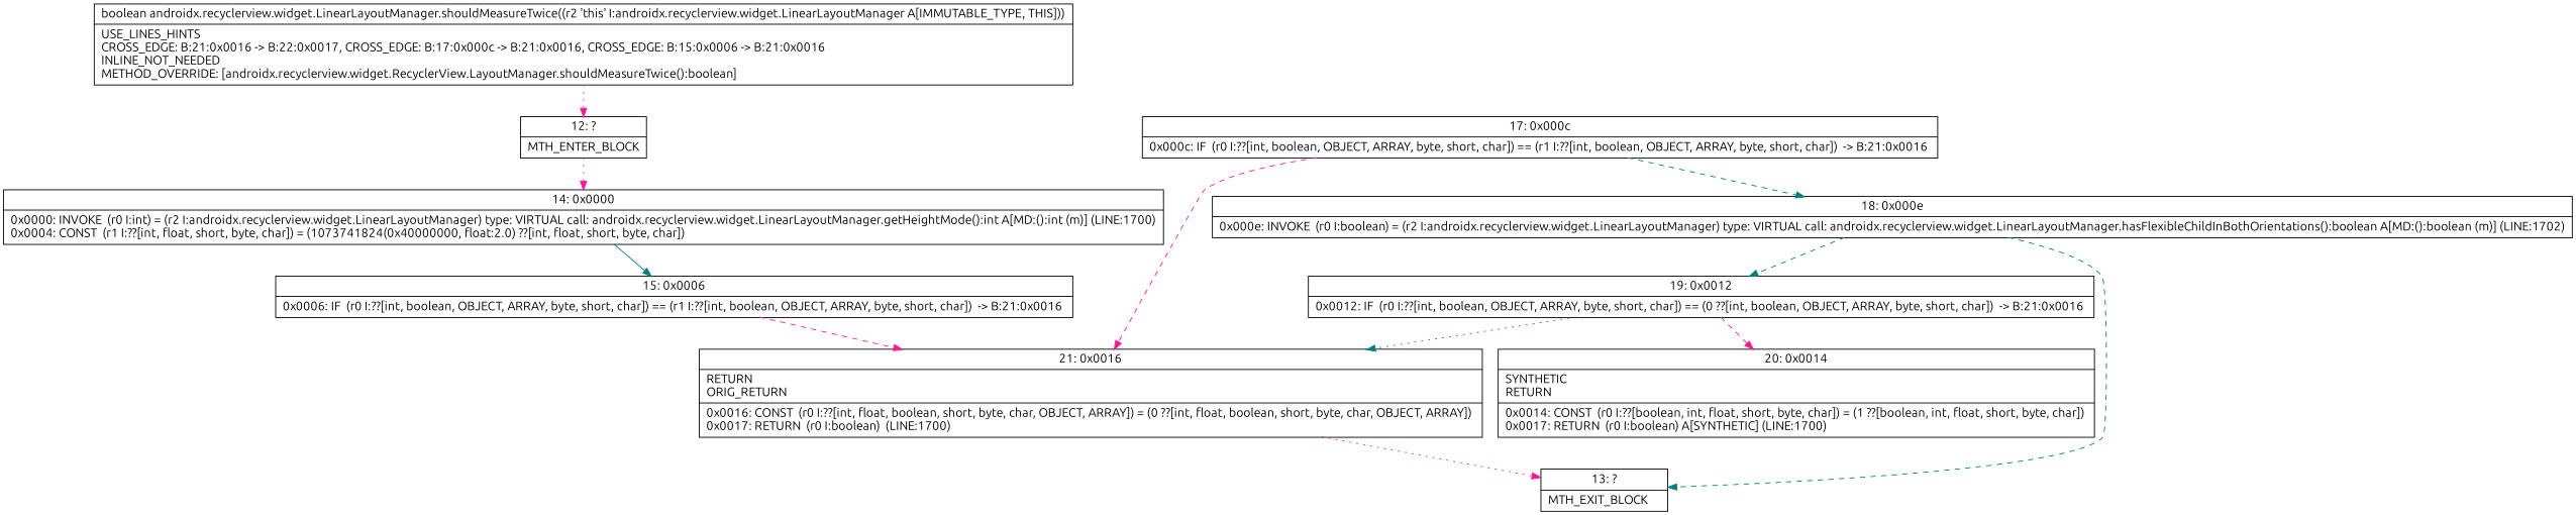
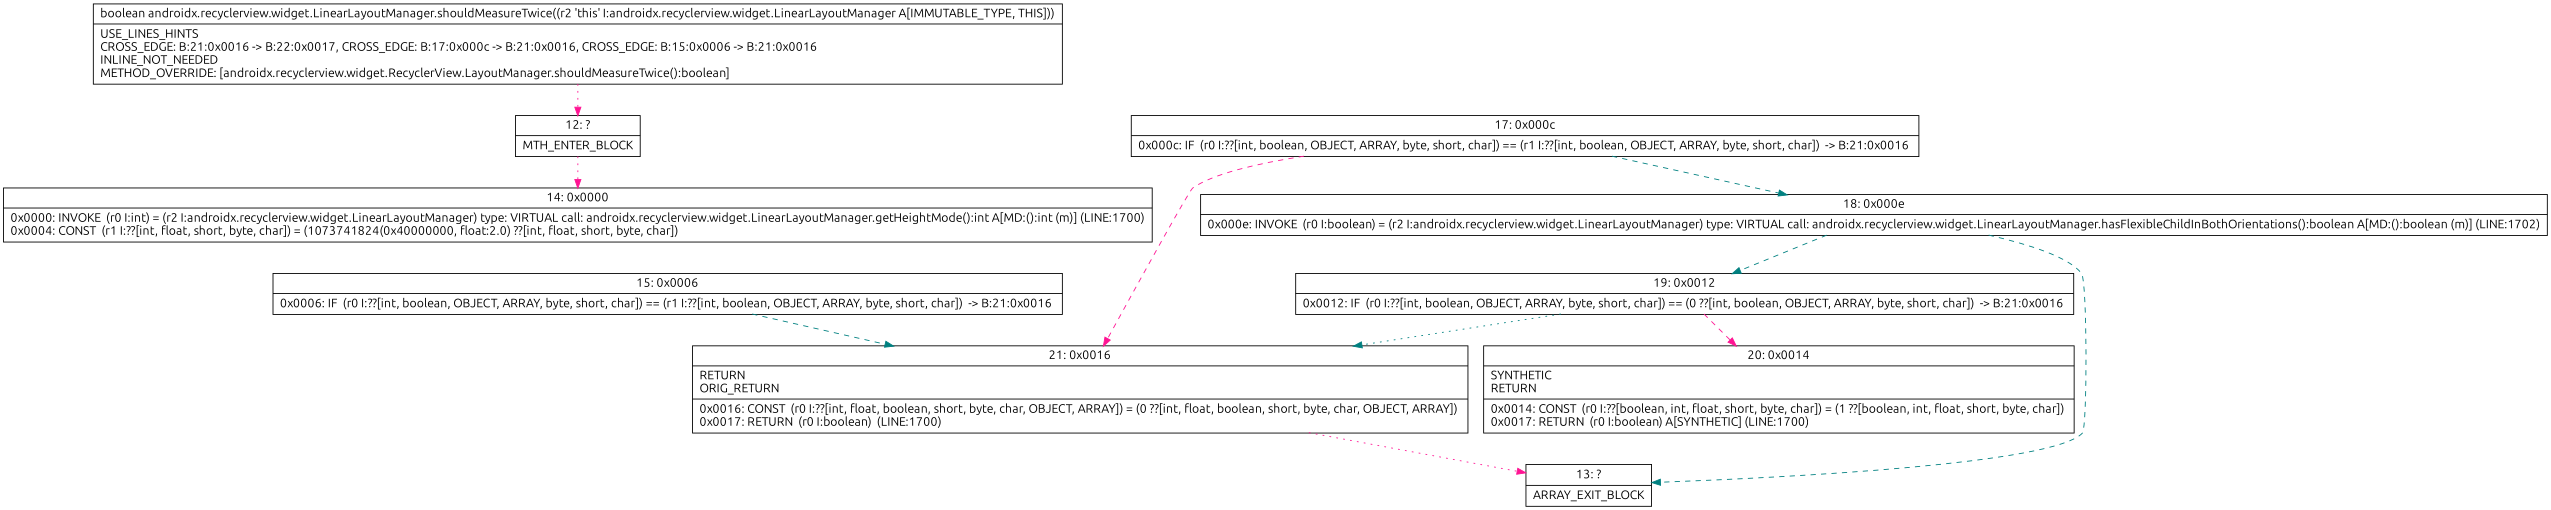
  digraph {
    fontname=Ubuntu
    node [fontname=Ubuntu shape=record]
    edge [color=deeppink fontname=Ubuntu style=dashed]
    n1 [label="{12\:\ ?|MTH_ENTER_BLOCK\l}"]
    n2 [label="{14\:\ 0x0000|0x0000: INVOKE  (r0 I:int) = (r2 I:androidx.recyclerview.widget.LinearLayoutManager) type: VIRTUAL call: androidx.recyclerview.widget.LinearLayoutManager.getHeightMode():int A[MD:():int (m)] (LINE:1700)\l0x0004: CONST  (r1 I:??[int, float, short, byte, char]) = (1073741824(0x40000000, float:2.0) ??[int, float, short, byte, char]) \l}"]
    n3 [label="{15\:\ 0x0006|0x0006: IF  (r0 I:??[int, boolean, OBJECT, ARRAY, byte, short, char]) == (r1 I:??[int, boolean, OBJECT, ARRAY, byte, short, char])  \-\> B:21:0x0016 \l}"]
    n4 [label="{21\:\ 0x0016|RETURN\lORIG_RETURN\l|0x0016: CONST  (r0 I:??[int, float, boolean, short, byte, char, OBJECT, ARRAY]) = (0 ??[int, float, boolean, short, byte, char, OBJECT, ARRAY]) \l0x0017: RETURN  (r0 I:boolean)  (LINE:1700)\l}"]
-   n5 [label="{13\:\ ?|MTH_EXIT_BLOCK\l}"]
+   n5 [label="{13\:\ ?|ARRAY_EXIT_BLOCK\l}"]
    n6 [label="{17\:\ 0x000c|0x000c: IF  (r0 I:??[int, boolean, OBJECT, ARRAY, byte, short, char]) == (r1 I:??[int, boolean, OBJECT, ARRAY, byte, short, char])  \-\> B:21:0x0016 \l}"]
    n7 [label="{18\:\ 0x000e|0x000e: INVOKE  (r0 I:boolean) = (r2 I:androidx.recyclerview.widget.LinearLayoutManager) type: VIRTUAL call: androidx.recyclerview.widget.LinearLayoutManager.hasFlexibleChildInBothOrientations():boolean A[MD:():boolean (m)] (LINE:1702)\l}"]
    n8 [label="{19\:\ 0x0012|0x0012: IF  (r0 I:??[int, boolean, OBJECT, ARRAY, byte, short, char]) == (0 ??[int, boolean, OBJECT, ARRAY, byte, short, char])  \-\> B:21:0x0016 \l}"]
    n9 [label="{20\:\ 0x0014|SYNTHETIC\lRETURN\l|0x0014: CONST  (r0 I:??[boolean, int, float, short, byte, char]) = (1 ??[boolean, int, float, short, byte, char]) \l0x0017: RETURN  (r0 I:boolean) A[SYNTHETIC] (LINE:1700)\l}"]
    n10 [label="{boolean androidx.recyclerview.widget.LinearLayoutManager.shouldMeasureTwice((r2 'this' I:androidx.recyclerview.widget.LinearLayoutManager A[IMMUTABLE_TYPE, THIS]))  | USE_LINES_HINTS\lCROSS_EDGE: B:21:0x0016 \-\> B:22:0x0017, CROSS_EDGE: B:17:0x000c \-\> B:21:0x0016, CROSS_EDGE: B:15:0x0006 \-\> B:21:0x0016\lINLINE_NOT_NEEDED\lMETHOD_OVERRIDE: [androidx.recyclerview.widget.RecyclerView.LayoutManager.shouldMeasureTwice():boolean]\l}"]
    n1 -> n2 [style=dotted]
-   n2 -> n3 [color=teal style=solid]
-   n3 -> n4
+   n3 -> n4 [color=teal]
    n4 -> n5 [style=dotted]
    n6 -> n4
    n6 -> n7 [color=teal]
    n7 -> n5 [color=teal]
    n7 -> n8 [color=teal]
    n8 -> n4 [color=teal style=dotted]
    n8 -> n9
    n10 -> n1 [style=dotted]
  }
